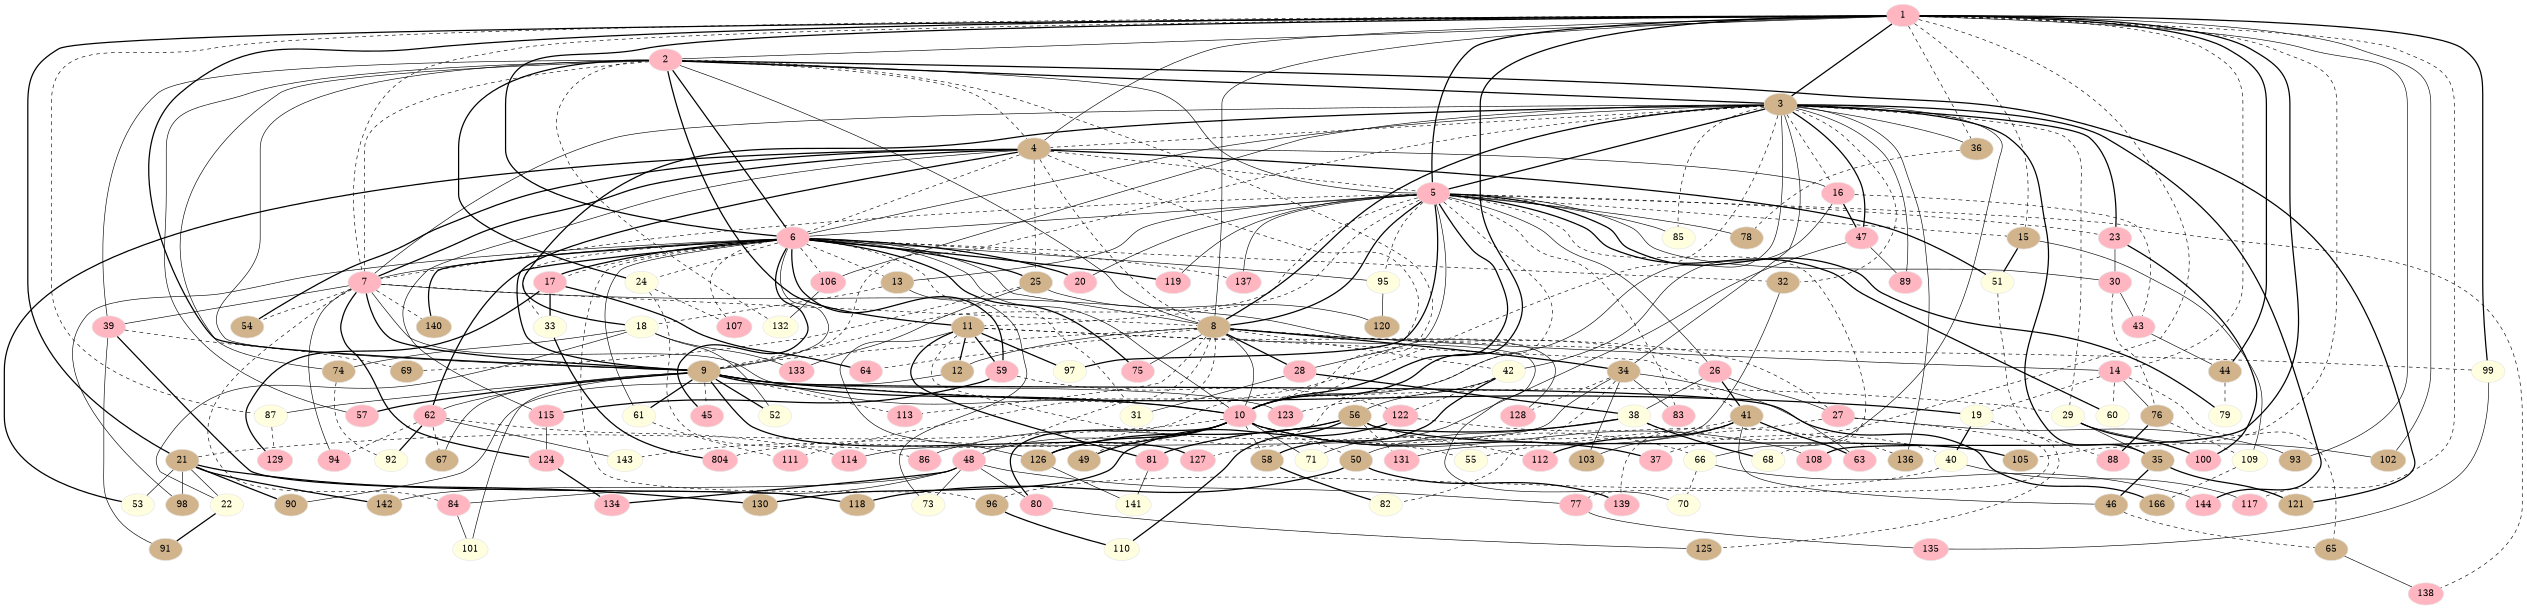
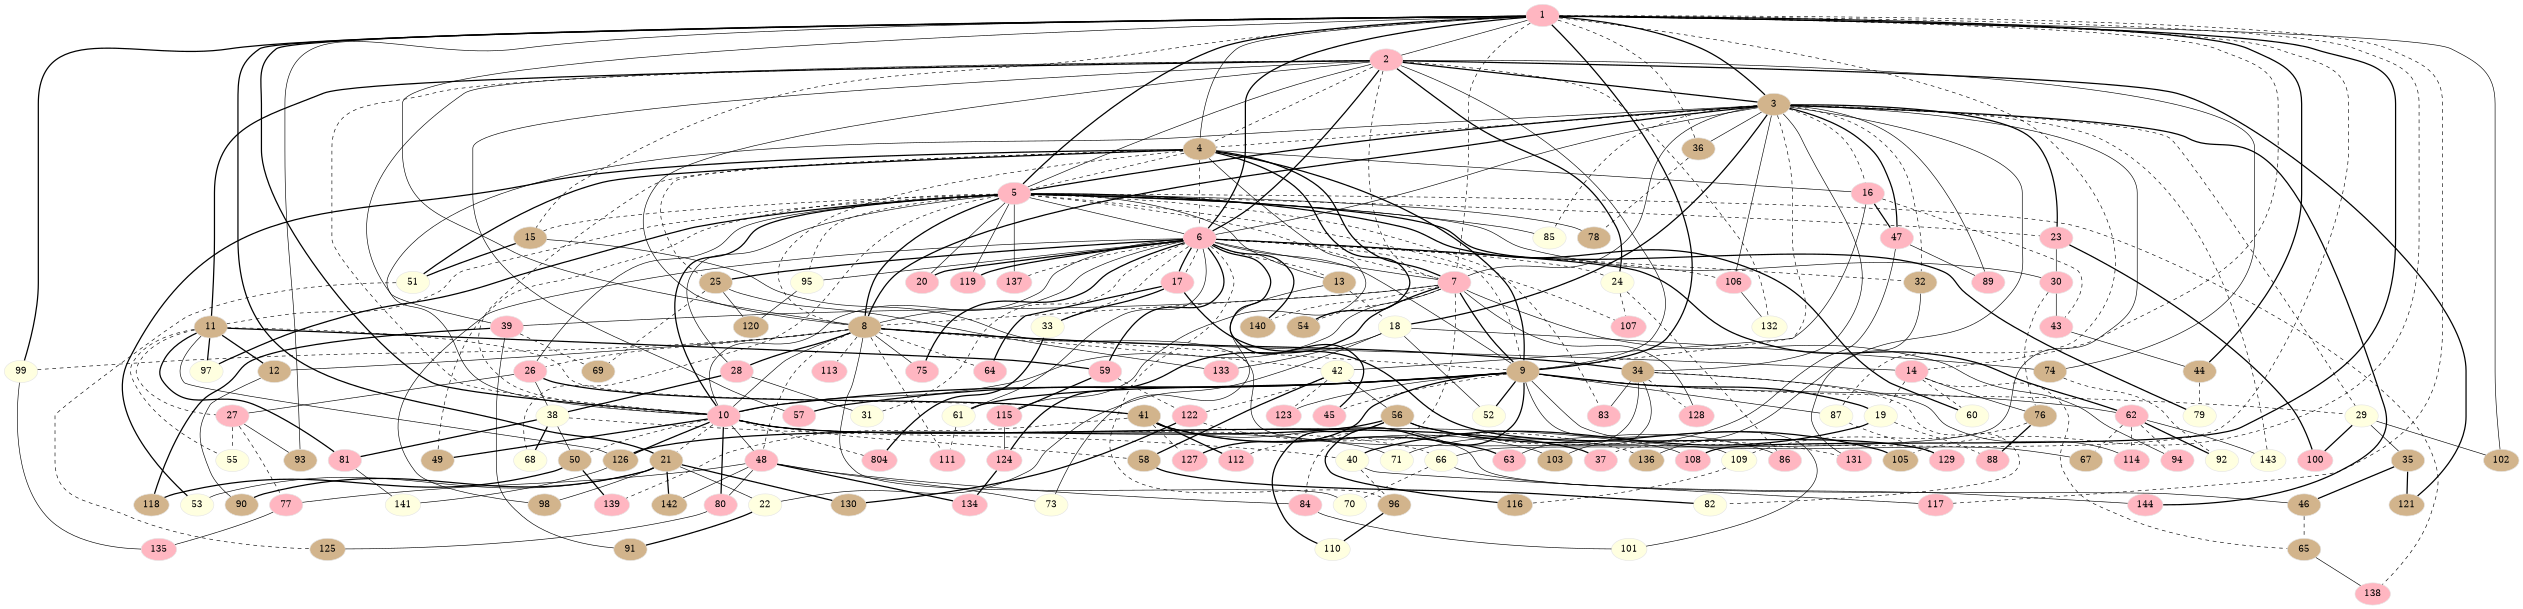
  graph {
    fontname="DejaVu Serif"
    node [color=gray90 fillcolor=lightpink fontname="DejaVu Serif" style=filled]
    edge [fontname="DejaVu Serif" style=solid]
    1
    2
    3 [fillcolor=tan]
    4 [fillcolor=tan]
    5
    6
    7
    8 [fillcolor=tan]
    9 [fillcolor=tan]
    10
    14
    15 [fillcolor=tan]
    21 [fillcolor=tan]
    36 [fillcolor=tan]
    37
    44 [fillcolor=tan]
    87 [fillcolor=lightyellow]
    93 [fillcolor=tan]
    99 [fillcolor=lightyellow]
    102 [fillcolor=tan]
    105 [fillcolor=tan]
    108
    117
    11 [fillcolor=tan]
    24 [fillcolor=lightyellow]
    39
    57
    74 [fillcolor=tan]
    121 [fillcolor=tan]
    132 [fillcolor=lightyellow]
    16
    18 [fillcolor=lightyellow]
    23
    29 [fillcolor=lightyellow]
    32 [fillcolor=tan]
    34 [fillcolor=tan]
    35 [fillcolor=tan]
    47
    66 [fillcolor=lightyellow]
    85 [fillcolor=lightyellow]
    89
    106
    136 [fillcolor=tan]
    143 [fillcolor=lightyellow]
    144
    25 [fillcolor=tan]
    51 [fillcolor=lightyellow]
    53 [fillcolor=lightyellow]
    54 [fillcolor=tan]
    115
    13 [fillcolor=tan]
    20
    26
    28
    30
    49 [fillcolor=tan]
    60 [fillcolor=lightyellow]
    68 [fillcolor=lightyellow]
    78 [fillcolor=tan]
    79 [fillcolor=lightyellow]
    83
    95 [fillcolor=lightyellow]
    97 [fillcolor=lightyellow]
    119
    137
    138
    17
    31 [fillcolor=lightyellow]
    33 [fillcolor=lightyellow]
    45
    59
    61 [fillcolor=lightyellow]
    62
    75
    96 [fillcolor=tan]
    98 [fillcolor=tan]
    107
    140 [fillcolor=tan]
    84
    94
    124
    128
    12 [fillcolor=tan]
    42 [fillcolor=lightyellow]
    48
    64
    70 [fillcolor=lightyellow]
    111
    113
    19 [fillcolor=lightyellow]
    52 [fillcolor=lightyellow]
    67 [fillcolor=tan]
    101 [fillcolor=lightyellow]
-   116 [fillcolor=tan label=166]
+   116 [fillcolor=tan]
    123
    127
    71 [fillcolor=lightyellow]
    50 [fillcolor=tan]
    58 [fillcolor=tan]
    80
    n101 [label=804]
    126 [fillcolor=tan]
    65 [fillcolor=tan]
    76 [fillcolor=tan]
    109 [fillcolor=lightyellow]
    90 [fillcolor=tan]
    22 [fillcolor=lightyellow]
    130 [fillcolor=tan]
    142 [fillcolor=tan]
    129
    135
    27
    41 [fillcolor=tan]
    55 [fillcolor=lightyellow]
    81
    86
    91 [fillcolor=tan]
    69 [fillcolor=tan]
    118 [fillcolor=tan]
    92 [fillcolor=lightyellow]
    43
    133
    100
    131
    63
    82 [fillcolor=lightyellow]
    103 [fillcolor=tan]
    114
    46 [fillcolor=tan]
    120 [fillcolor=tan]
    125 [fillcolor=tan]
    73 [fillcolor=lightyellow]
    38 [fillcolor=lightyellow]
    122
    110 [fillcolor=lightyellow]
    134
    56 [fillcolor=tan]
    77
    40 [fillcolor=lightyellow]
    88
    139
    112
    141 [fillcolor=lightyellow]
    1 -- 2
    1 -- 3 [style=bold]
    1 -- 4
    1 -- 5 [style=bold]
    1 -- 6 [style=bold]
    1 -- 7 [style=dashed]
    1 -- 8
    1 -- 9 [style=bold]
    1 -- 10 [style=bold]
    1 -- 14 [style=dashed]
    1 -- 15 [style=dashed]
    1 -- 21 [style=bold]
    1 -- 36 [style=dashed]
    1 -- 37 [style=dashed]
    1 -- 44 [style=bold]
    1 -- 87 [style=dashed]
    1 -- 93
    1 -- 99 [style=bold]
    1 -- 102
    1 -- 105 [style=dashed]
    1 -- 108 [style=bold]
    1 -- 117 [style=dashed]
    2 -- 3 [style=bold]
    2 -- 4 [style=dashed]
    2 -- 5
    2 -- 6 [style=bold]
    2 -- 7 [style=dashed]
    2 -- 8
    2 -- 9
    2 -- 10 [style=dashed]
    2 -- 11 [style=bold]
    2 -- 24 [style=bold]
    2 -- 39
    2 -- 57
    2 -- 74
    2 -- 121 [style=bold]
    2 -- 132 [style=dashed]
    3 -- 4 [style=dashed]
    3 -- 5 [style=bold]
    3 -- 6
    3 -- 7
    3 -- 8 [style=bold]
    3 -- 9 [style=dashed]
    3 -- 10
    3 -- 36
    3 -- 16 [style=dashed]
    3 -- 18 [style=bold]
    3 -- 23 [style=bold]
    3 -- 29 [style=dashed]
    3 -- 32 [style=dashed]
    3 -- 34
-   3 -- 35 [style=bold]
    3 -- 47 [style=bold]
    3 -- 66
    3 -- 85 [style=dashed]
    3 -- 89
    3 -- 106
    3 -- 136
    3 -- 143 [style=dashed]
    3 -- 144 [style=bold]
    4 -- 5 [style=dashed]
    4 -- 6 [style=dashed]
    4 -- 7 [style=bold]
    4 -- 8 [style=dashed]
    4 -- 9 [style=bold]
    4 -- 10 [style=dashed]
    4 -- 16
    4 -- 25 [style=dashed]
    4 -- 51 [style=bold]
    4 -- 53 [style=bold]
    4 -- 54 [style=bold]
    4 -- 115
    5 -- 6
    5 -- 7 [style=dashed]
    5 -- 8 [style=bold]
    5 -- 9 [style=dashed]
    5 -- 10 [style=bold]
    5 -- 15 [style=dashed]
    5 -- 11 [style=dashed]
    5 -- 23 [style=dashed]
    5 -- 85
    5 -- 13
    5 -- 20
    5 -- 26
    5 -- 28
    5 -- 30
    5 -- 49 [style=dashed]
    5 -- 60 [style=bold]
    5 -- 68 [style=dashed]
    5 -- 78
    5 -- 79 [style=bold]
    5 -- 83 [style=dashed]
    5 -- 95 [style=dashed]
    5 -- 97 [style=bold]
    5 -- 119
    5 -- 137
    5 -- 138 [style=dashed]
    6 -- 7
    6 -- 8
    6 -- 9
    6 -- 10
    6 -- 24 [style=dashed]
    6 -- 32 [style=dashed]
    6 -- 106 [style=dashed]
    6 -- 25 [style=bold]
    6 -- 13 [style=dashed]
    6 -- 20 [style=bold]
    6 -- 95
    6 -- 119 [style=bold]
    6 -- 137 [style=dashed]
    6 -- 17 [style=bold]
    6 -- 17 [style=dashed]
    6 -- 31 [style=dashed]
    6 -- 33 [style=dashed]
    6 -- 45 [style=bold]
    6 -- 59 [style=bold]
    6 -- 61
    6 -- 62 [style=bold]
    6 -- 75 [style=bold]
    6 -- 96 [style=dashed]
    6 -- 98
    6 -- 107 [style=dashed]
    6 -- 140 [style=bold]
    7 -- 8 [style=dashed]
    7 -- 9 [style=bold]
    7 -- 10
    7 -- 39
    7 -- 54 [style=dashed]
    7 -- 140 [style=dashed]
    7 -- 84 [style=dashed]
    7 -- 94
    7 -- 124 [style=bold]
    7 -- 128
    8 -- 9 [style=dashed]
    8 -- 10
    8 -- 14
    8 -- 99 [style=dashed]
    8 -- 34 [style=bold]
    8 -- 26 [style=dashed]
    8 -- 28 [style=bold]
    8 -- 75
    8 -- 12
    8 -- 42 [style=dashed]
    8 -- 48 [style=dashed]
    8 -- 64 [style=dashed]
    8 -- 70
    8 -- 111 [style=dashed]
    8 -- 113 [style=dashed]
    9 -- 10 [style=bold]
    9 -- 87
    9 -- 57 [style=bold]
    9 -- 29 [style=dashed]
    9 -- 45 [style=dashed]
    9 -- 61 [style=bold]
    9 -- 62
-   9 -- 113 [style=dashed]
    9 -- 19 [style=bold]
    9 -- 52 [style=bold]
    9 -- 67
    9 -- 101
    9 -- 116 [style=bold]
    9 -- 123
    9 -- 127 [style=bold]
    10 -- 21 [style=dashed]
    10 -- 37 [style=bold]
    10 -- 108
    10 -- 66 [style=dashed]
    10 -- 49 [style=bold]
    10 -- 48
    10 -- 71
    10 -- 50 [style=dashed]
    10 -- 58 [style=dashed]
    10 -- 80 [style=bold]
    10 -- n101 [style=dashed]
    10 -- 126 [style=bold]
    14 -- 60 [style=dashed]
    14 -- 19 [style=dashed]
    14 -- 65 [style=dashed]
    14 -- 76
    15 -- 51 [style=bold]
    15 -- 109
    21 -- 53
    21 -- 98
    21 -- 90 [style=bold]
    21 -- 22
    21 -- 130 [style=bold]
    21 -- 142 [style=bold]
    36 -- 78 [style=dashed]
    44 -- 79 [style=dashed]
    87 -- 129 [style=dashed]
    99 -- 135
    11 -- 97 [style=bold]
    11 -- 59 [style=bold]
    11 -- 12 [style=bold]
    11 -- 126
    11 -- 27 [style=dashed]
    11 -- 41 [style=dashed]
    11 -- 55 [style=dashed]
    11 -- 81 [style=bold]
    24 -- 107 [style=dashed]
    24 -- 86 [style=dashed]
    39 -- 91
    39 -- 69 [style=dashed]
    39 -- 118 [style=bold]
    74 -- 92 [style=dashed]
    16 -- 47 [style=bold]
    16 -- 42
    16 -- 43 [style=dashed]
    18 -- 74
    18 -- 52
    18 -- 22
    18 -- 133
    23 -- 30
    23 -- 100 [style=bold]
    29 -- 102
    29 -- 35
    29 -- 100 [style=bold]
    32 -- 131
    34 -- 83
    34 -- 128 [style=dashed]
    34 -- 63
    34 -- 82 [style=dashed]
    34 -- 103
    34 -- 114
    35 -- 121 [style=bold]
    35 -- 46 [style=bold]
    47 -- 89
    47 -- 71
    66 -- 144
    66 -- 70 [style=dashed]
    106 -- 132
    25 -- 69 [style=dashed]
    25 -- 133
    25 -- 120
    51 -- 125 [style=dashed]
    115 -- 124
    13 -- 18 [style=dashed]
    13 -- 73
    26 -- 27
    26 -- 41 [style=bold]
    26 -- 38
    28 -- 31
    28 -- 38 [style=bold]
    30 -- 76 [style=dashed]
    30 -- 43
    95 -- 120
    17 -- 33 [style=bold]
    17 -- 64 [style=bold]
    17 -- 129 [style=bold]
    33 -- n101 [style=bold]
    59 -- 115 [style=bold]
    59 -- 122 [style=dashed]
    61 -- 111 [style=dashed]
    62 -- 143
    62 -- 94 [style=dashed]
    62 -- 67 [style=dashed]
    62 -- 92 [style=bold]
    62 -- 114 [style=dashed]
    96 -- 110 [style=bold]
    84 -- 101
    124 -- 134 [style=bold]
    12 -- 90
    42 -- 123 [style=dashed]
    42 -- 58 [style=bold]
    42 -- 122 [style=dashed]
    42 -- 56
    48 -- 84
    48 -- 80
    48 -- 142
    48 -- 73
    48 -- 134 [style=bold]
    48 -- 77
    19 -- 40 [style=bold]
    19 -- 88 [style=dashed]
    50 -- 118 [style=bold]
    50 -- 139 [style=bold]
    58 -- 82 [style=bold]
    80 -- 125
    126 -- 141
    65 -- 138
    76 -- 109 [style=dashed]
    76 -- 88 [style=bold]
    109 -- 116 [style=dashed]
    22 -- 91 [style=bold]
    27 -- 93
    27 -- 55 [style=dashed]
    27 -- 77 [style=dashed]
    41 -- 127 [style=dashed]
    41 -- 63 [style=bold]
    41 -- 103
    41 -- 46
    41 -- 139 [style=dashed]
    41 -- 112 [style=bold]
    81 -- 141
    43 -- 44
    46 -- 65 [style=dashed]
    38 -- 68 [style=bold]
    38 -- 50
    38 -- 81 [style=bold]
    38 -- 40 [style=dashed]
    122 -- 136 [style=dashed]
    122 -- 130 [style=bold]
    56 -- 105 [style=bold]
    56 -- 126 [style=bold]
    56 -- 86
    56 -- 131 [style=dashed]
    56 -- 110 [style=bold]
    56 -- 112 [style=dashed]
    77 -- 135
    40 -- 117
    40 -- 96 [style=dashed]
  }
